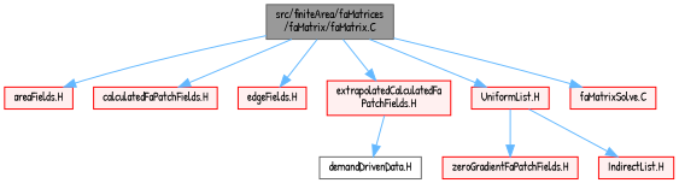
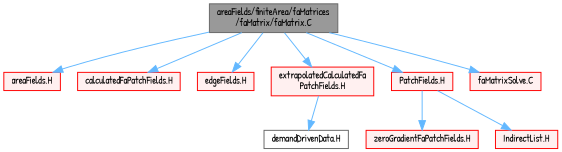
  digraph {
    fontname="Patrick Hand"
    node [color=red fillcolor="#FFF0F0" fontname="Patrick Hand" fontsize=10 shape=box style=filled]
    edge [color=steelblue1 fontname="Patrick Hand" fontsize=10 labelfontname=Helvetica labelfontsize=10 style=solid]
-   n1 [color=gray40 fillcolor=grey60 fontcolor=black height=0.2 label="src/finiteArea/faMatrices\l/faMatrix/faMatrix.C" width=0.4]
+   n1 [color=gray40 fillcolor=grey60 fontcolor=black height=0.2 label="areaFields/finiteArea/faMatrices\l/faMatrix/faMatrix.C" width=0.4]
    n2 [height=0.2 label="areaFields.H" width=0.4]
    n3 [height=0.2 label="calculatedFaPatchFields.H" width=0.4]
    n4 [height=0.2 label="edgeFields.H" width=0.4]
    n5 [height=0.2 label="extrapolatedCalculatedFa\lPatchFields.H" width=0.4]
-   n6 [height=0.2 label="UniformList.H" width=0.4]
+   n6 [height=0.2 label="PatchFields.H" width=0.4]
    n7 [height=0.2 label="faMatrixSolve.C" width=0.4]
    n8 [color=grey40 fillcolor=white height=0.2 label="demandDrivenData.H" width=0.4]
    n9 [height=0.2 label="zeroGradientFaPatchFields.H" width=0.4]
    n10 [height=0.2 label="IndirectList.H" width=0.4]
    n1 -> n2
    n1 -> n3
    n1 -> n4
    n1 -> n5
    n1 -> n6
    n1 -> n7
    n5 -> n8
    n6 -> n9
    n6 -> n10
  }
